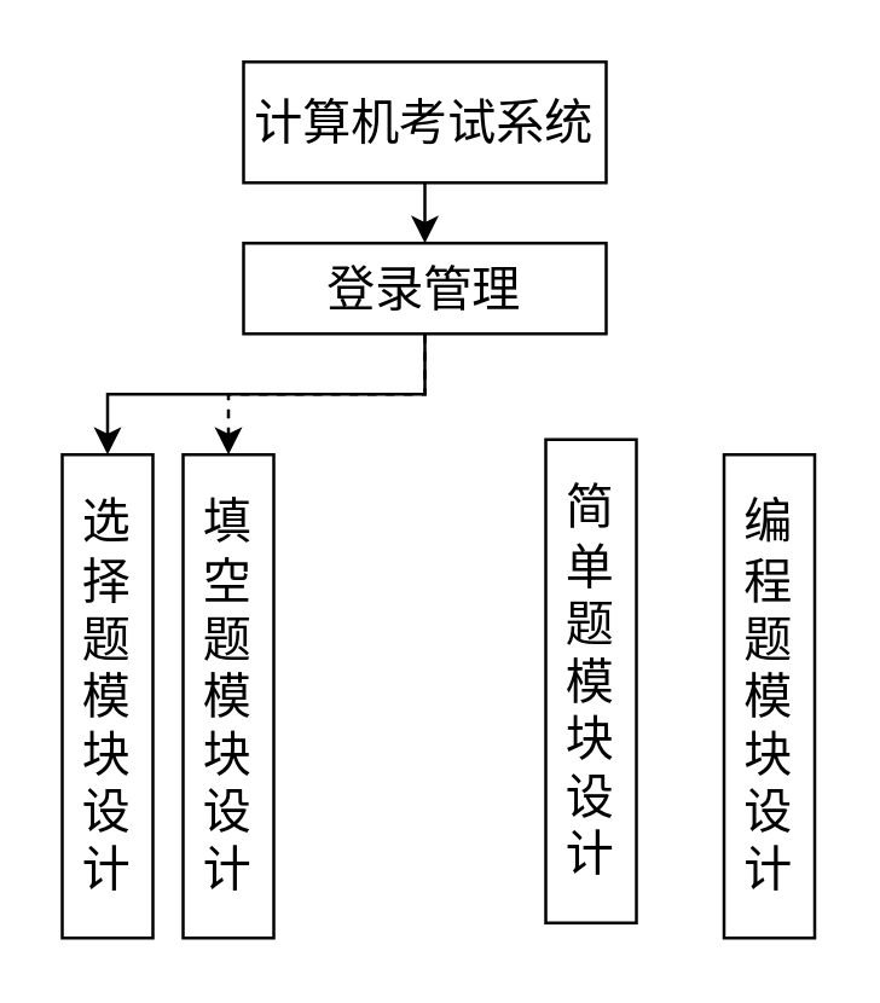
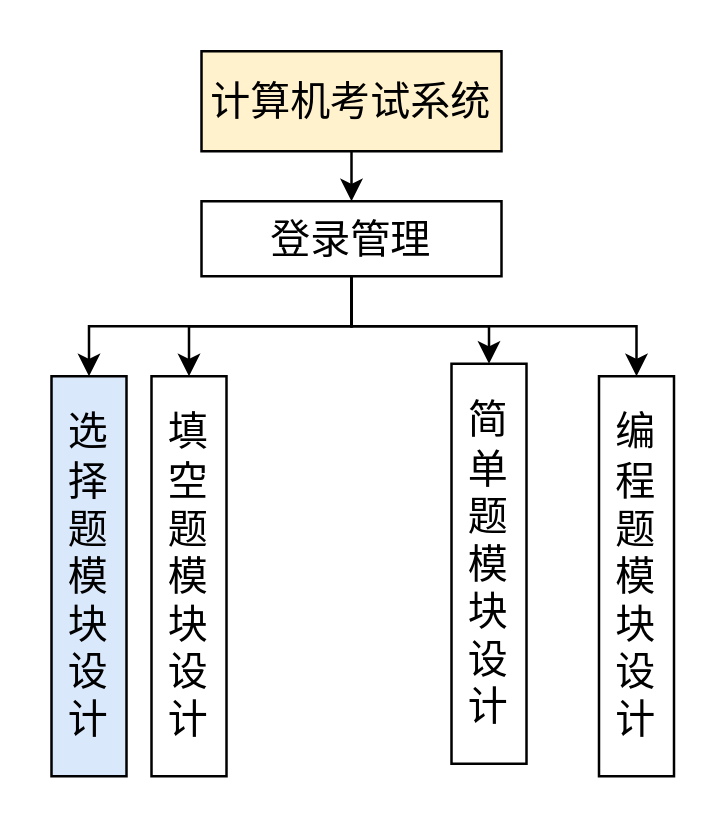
  <mxCell id="0" />
  <mxCell id="1" parent="0" />
  <mxCell id="2" style="edgeStyle=none;rounded=0;orthogonalLoop=1;jettySize=auto;html=1;exitX=0.5;exitY=1;exitDx=0;exitDy=0;entryX=0.5;entryY=0;entryDx=0;entryDy=0;" edge="1" parent="1" source="3" target="8"><mxGeometry relative="1" as="geometry" /></mxCell>
- <mxCell id="3" value="&lt;p class=&quot;MsoNormal&quot;&gt;&lt;span style=&quot;font-family: 宋体; font-size: 12pt;&quot;&gt;&lt;font face=&quot;宋体&quot;&gt;计算机考试系统&lt;/font&gt;&lt;/span&gt;&lt;/p&gt;" style="rounded=0;whiteSpace=wrap;html=1;" vertex="1" parent="1"><mxGeometry x="80" y="20" width="120" height="40" as="geometry" /></mxCell>
+ <mxCell id="3" value="&lt;p class=&quot;MsoNormal&quot;&gt;&lt;span style=&quot;font-family: 宋体; font-size: 12pt;&quot;&gt;&lt;font face=&quot;宋体&quot;&gt;计算机考试系统&lt;/font&gt;&lt;/span&gt;&lt;/p&gt;" style="rounded=0;whiteSpace=wrap;html=1;fillColor=#fff2cc;" vertex="1" parent="1"><mxGeometry x="80" y="20" width="120" height="40" as="geometry" /></mxCell>
  <mxCell id="4" style="edgeStyle=orthogonalEdgeStyle;rounded=0;orthogonalLoop=1;jettySize=auto;html=1;exitX=0.5;exitY=1;exitDx=0;exitDy=0;entryX=0.5;entryY=0;entryDx=0;entryDy=0;" edge="1" parent="1" source="8" target="10"><mxGeometry relative="1" as="geometry" /></mxCell>
- <mxCell id="5" style="edgeStyle=orthogonalEdgeStyle;rounded=0;orthogonalLoop=1;jettySize=auto;html=1;exitX=0.5;exitY=1;exitDx=0;exitDy=0;entryX=0.5;entryY=0;entryDx=0;entryDy=0;dashed=1;" edge="1" parent="1" source="8" target="9"><mxGeometry relative="1" as="geometry" /></mxCell>
+ <mxCell id="5" style="edgeStyle=orthogonalEdgeStyle;rounded=0;orthogonalLoop=1;jettySize=auto;html=1;exitX=0.5;exitY=1;exitDx=0;exitDy=0;entryX=0.5;entryY=0;entryDx=0;entryDy=0;" edge="1" parent="1" source="8" target="9"><mxGeometry relative="1" as="geometry" /></mxCell>
+ <mxCell id="6" style="edgeStyle=orthogonalEdgeStyle;rounded=0;orthogonalLoop=1;jettySize=auto;html=1;entryX=0.5;entryY=0;entryDx=0;entryDy=0;" edge="1" parent="1" source="8" target="11"><mxGeometry relative="1" as="geometry" /></mxCell>
+ <mxCell id="7" style="edgeStyle=orthogonalEdgeStyle;rounded=0;orthogonalLoop=1;jettySize=auto;html=1;exitX=0.5;exitY=1;exitDx=0;exitDy=0;entryX=0.5;entryY=0;entryDx=0;entryDy=0;" edge="1" parent="1" source="8" target="12"><mxGeometry relative="1" as="geometry" /></mxCell>
  <mxCell id="8" value="&lt;p class=&quot;MsoNormal&quot;&gt;&lt;span style=&quot;font-family: 宋体; font-size: 12pt;&quot;&gt;&lt;font face=&quot;宋体&quot;&gt;登录管理&lt;/font&gt;&lt;/span&gt;&lt;/p&gt;" style="rounded=0;whiteSpace=wrap;html=1;" vertex="1" parent="1"><mxGeometry x="80" y="80" width="120" height="30" as="geometry" /></mxCell>
  <mxCell id="9" value="&lt;p class=&quot;MsoNormal&quot;&gt;&lt;span style=&quot;font-family: 宋体; font-size: 12pt;&quot;&gt;&lt;font face=&quot;宋体&quot;&gt;填空题模块设计&lt;/font&gt;&lt;/span&gt;&lt;/p&gt;" style="rounded=0;whiteSpace=wrap;html=1;" vertex="1" parent="1"><mxGeometry x="60" y="150" width="30" height="160" as="geometry" /></mxCell>
- <mxCell id="10" value="&lt;p class=&quot;MsoNormal&quot;&gt;&lt;span style=&quot;font-family: 宋体; font-size: 12pt;&quot;&gt;&lt;font face=&quot;宋体&quot;&gt;选择题模块设计&lt;/font&gt;&lt;/span&gt;&lt;/p&gt;" style="rounded=0;whiteSpace=wrap;html=1;" vertex="1" parent="1"><mxGeometry x="20" y="150" width="30" height="160" as="geometry" /></mxCell>
+ <mxCell id="10" value="&lt;p class=&quot;MsoNormal&quot;&gt;&lt;span style=&quot;font-family: 宋体; font-size: 12pt;&quot;&gt;&lt;font face=&quot;宋体&quot;&gt;选择题模块设计&lt;/font&gt;&lt;/span&gt;&lt;/p&gt;" style="rounded=0;whiteSpace=wrap;html=1;fillColor=#dae8fc;" vertex="1" parent="1"><mxGeometry x="20" y="150" width="30" height="160" as="geometry" /></mxCell>
  <mxCell id="11" value="&lt;p class=&quot;MsoNormal&quot;&gt;&lt;span style=&quot;font-family: 宋体; font-size: 12pt;&quot;&gt;&lt;font face=&quot;宋体&quot;&gt;简单题模块设计&lt;/font&gt;&lt;/span&gt;&lt;/p&gt;" style="rounded=0;whiteSpace=wrap;html=1;" vertex="1" parent="1"><mxGeometry x="180" y="145" width="30" height="160" as="geometry" /></mxCell>
  <mxCell id="12" value="&lt;p class=&quot;MsoNormal&quot;&gt;&lt;span style=&quot;font-family: 宋体; font-size: 12pt;&quot;&gt;&lt;font face=&quot;宋体&quot;&gt;编程题模块设计&lt;/font&gt;&lt;/span&gt;&lt;/p&gt;" style="rounded=0;whiteSpace=wrap;html=1;" vertex="1" parent="1"><mxGeometry x="239" y="150" width="30" height="160" as="geometry" /></mxCell>
